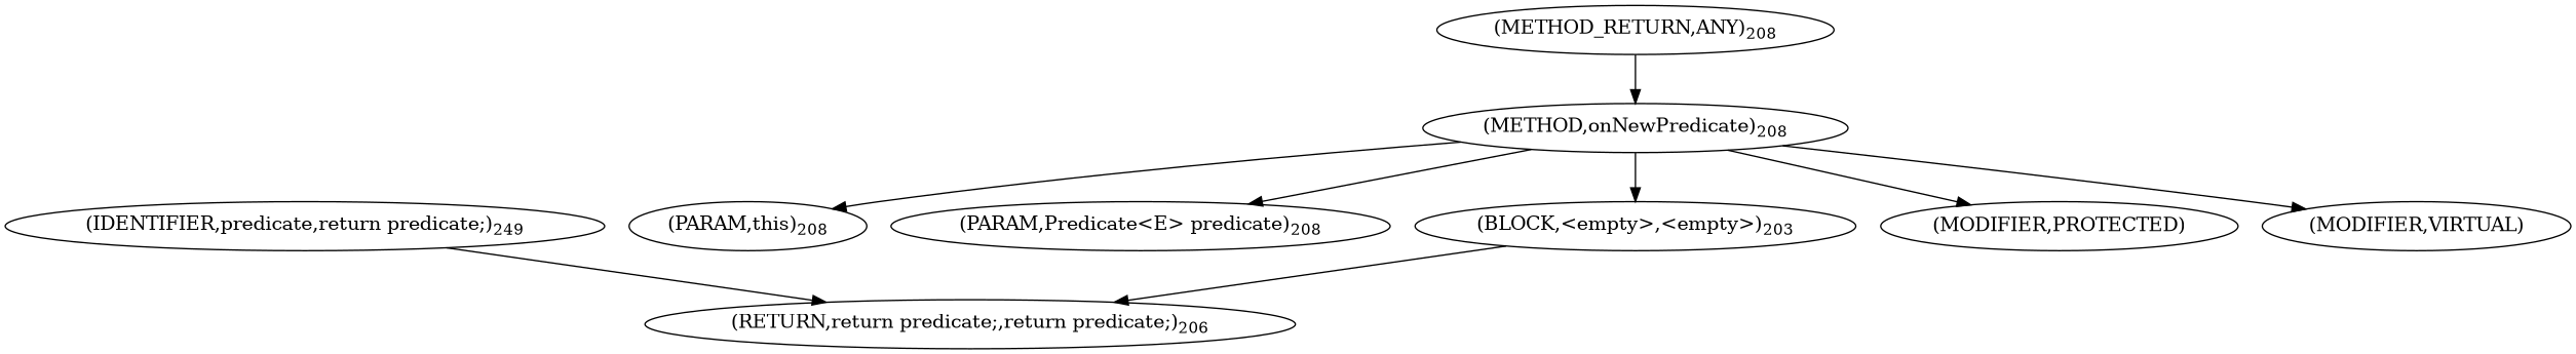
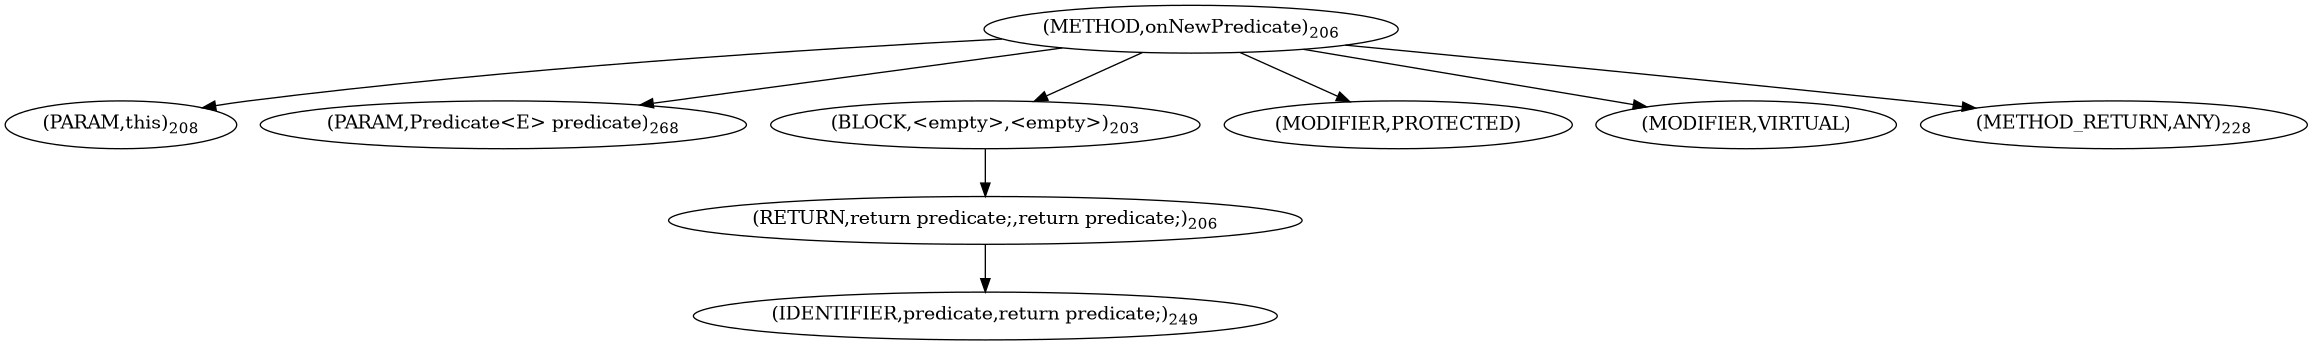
  digraph {
-   n1 [label=<(METHOD,onNewPredicate)<SUB>208</SUB>>]
+   n1 [label=<(METHOD,onNewPredicate)<SUB>206</SUB>>]
    n2 [label=<(PARAM,this)<SUB>208</SUB>>]
-   n3 [label=<(PARAM,Predicate&lt;E&gt; predicate)<SUB>208</SUB>>]
+   n3 [label=<(PARAM,Predicate&lt;E&gt; predicate)<SUB>268</SUB>>]
    n4 [label=<(BLOCK,&lt;empty&gt;,&lt;empty&gt;)<SUB>203</SUB>>]
    n5 [label=<(MODIFIER,PROTECTED)>]
    n6 [label=<(MODIFIER,VIRTUAL)>]
-   n7 [label=<(METHOD_RETURN,ANY)<SUB>208</SUB>>]
+   n7 [label=<(METHOD_RETURN,ANY)<SUB>228</SUB>>]
    n8 [label=<(RETURN,return predicate;,return predicate;)<SUB>206</SUB>>]
    n9 [label=<(IDENTIFIER,predicate,return predicate;)<SUB>249</SUB>>]
    n1 -> n2
    n1 -> n3
    n1 -> n4
    n1 -> n5
    n1 -> n6
-   n7 -> n1
+   n1 -> n7
    n4 -> n8
-   n9 -> n8
+   n8 -> n9
  }
